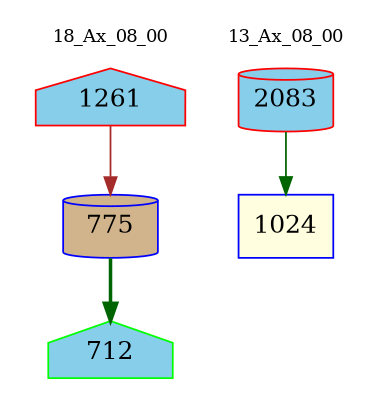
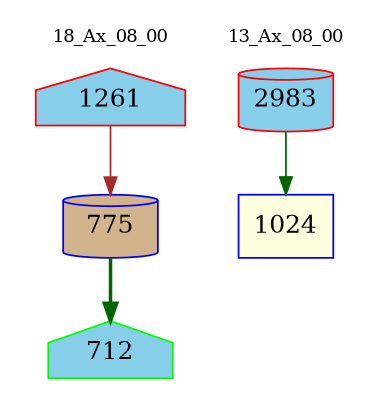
  digraph {
    node [color=red fillcolor=skyblue shape=house style=filled]
    edge [color=darkgreen style=solid]
    n1 [label=1261]
    n2 [color=green label=712]
    n3 [color=blue fillcolor=tan label=775 shape=cylinder]
-   n4 [label=2083 shape=cylinder]
+   n4 [label=2983 shape=cylinder]
    n5 [color=blue fillcolor=lightyellow label=1024 shape=box]
    subgraph cluster_1 {
      color=white
      fontsize=10
      label="18_Ax_08_00"
      n1
      n2
      n3
    }
    subgraph cluster_2 {
      color=white
      fontsize=10
      label="13_Ax_08_00"
      n4
      n5
    }
    n1 -> n3 [color=brown]
    n3 -> n2 [style=bold]
    n4 -> n5
  }
